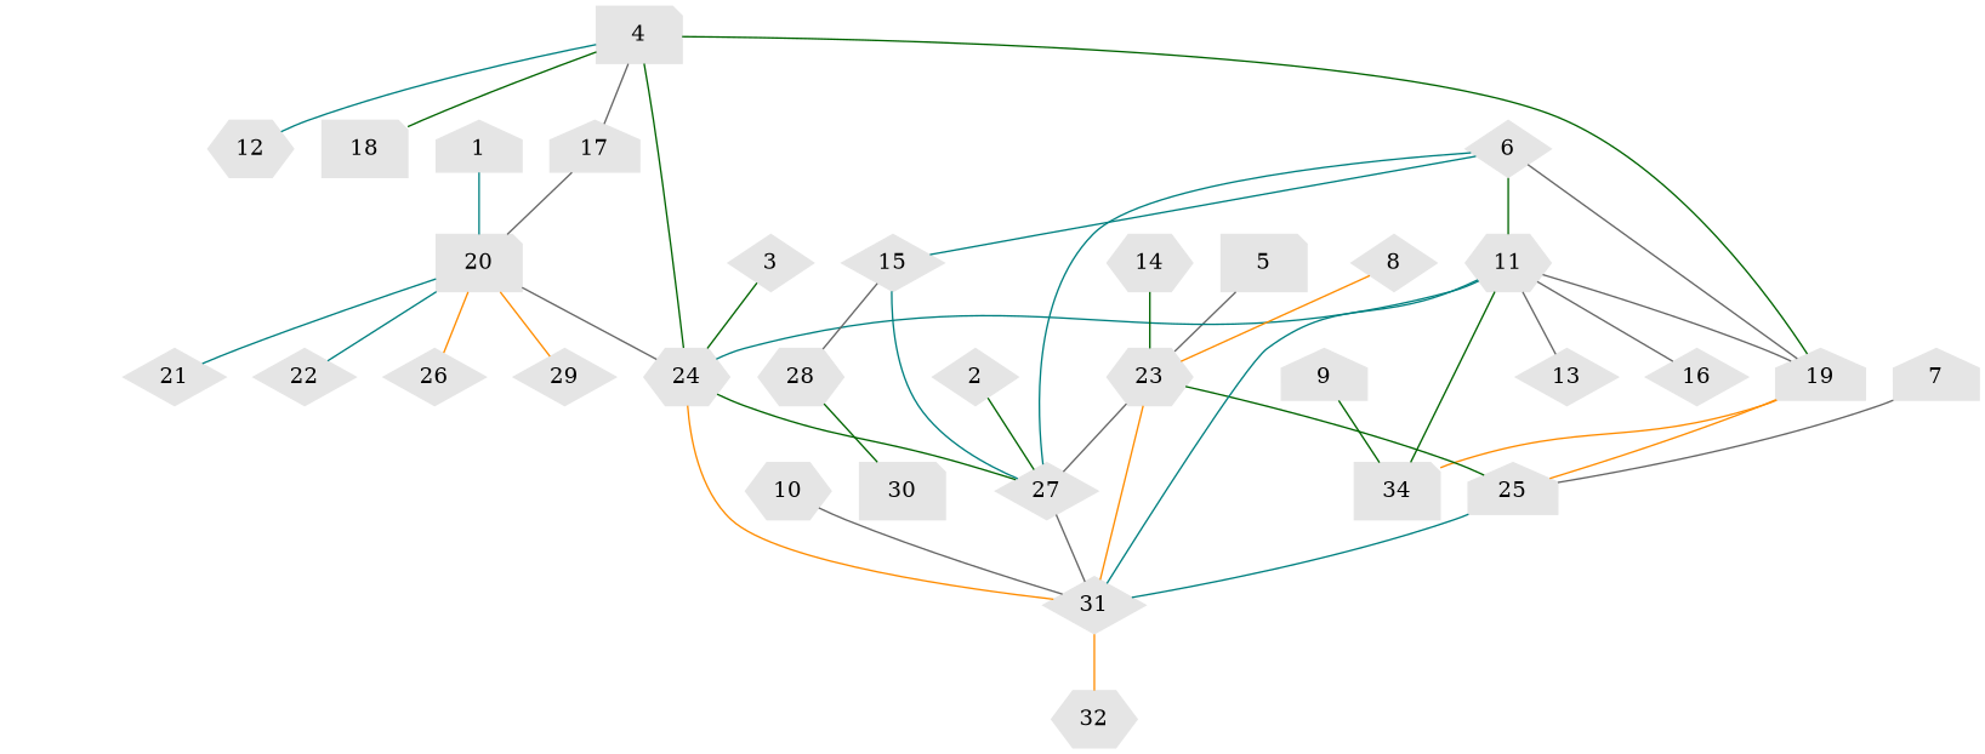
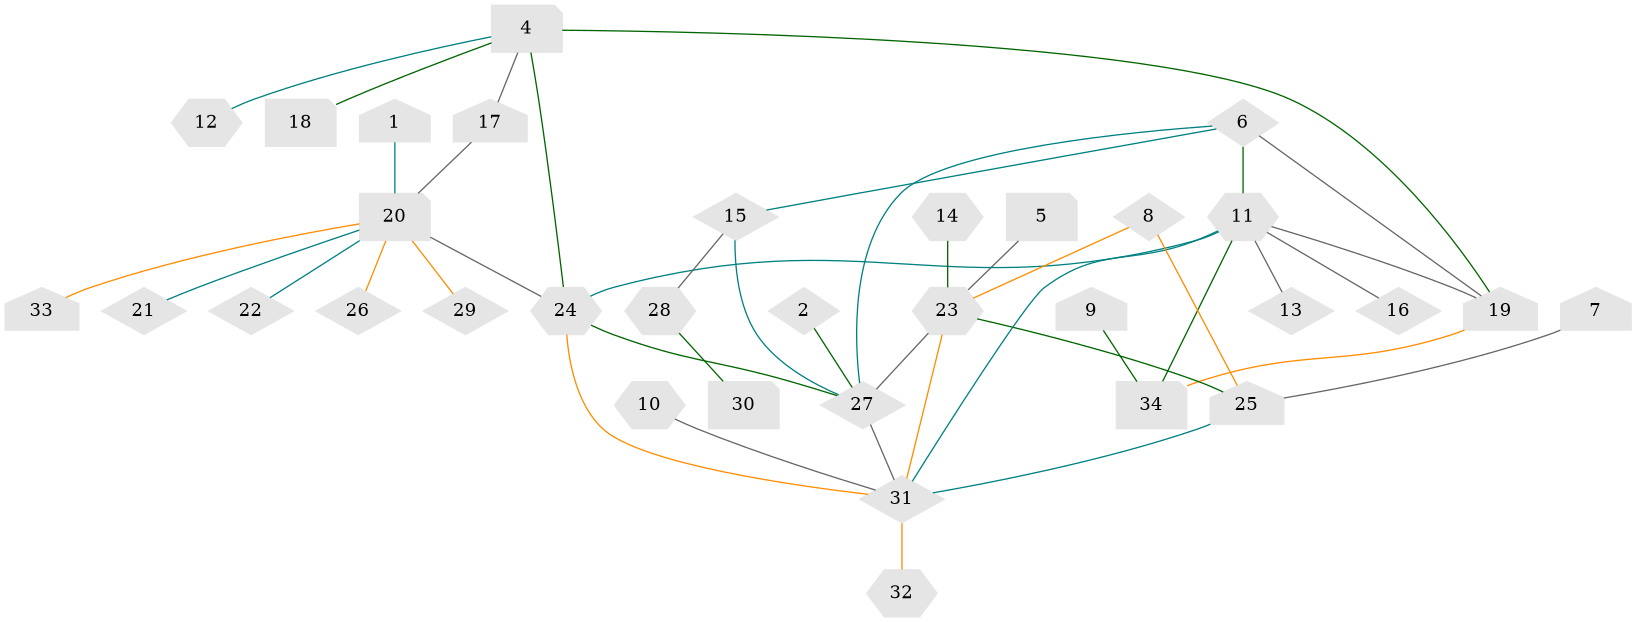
  graph {
    node [color=gray90 shape=diamond style=filled]
    edge [color=gray40 weight=1.0]
    1 [shape=house]
    20 [shape=note]
    24 [shape=hexagon]
    21
    22
    26
    29
+   33 [shape=house]
    2
    27
    31
-   3
    4 [shape=note]
    12 [shape=hexagon]
    17 [shape=house]
    18 [shape=note]
    19 [shape=house]
    25 [shape=house]
    34 [shape=note]
    5 [shape=note]
    23 [shape=hexagon]
    6
    11 [shape=hexagon]
    15
    13
    16
    28 [shape=hexagon]
    7 [shape=house]
    8
    9 [shape=house]
    10 [shape=hexagon]
    32 [shape=hexagon]
    14 [shape=hexagon]
    30 [shape=note]
    1 -- 20 [color=teal]
    20 -- 24 [weight=2.0]
    20 -- 21 [color=teal]
    20 -- 22 [color=teal]
    20 -- 26 [color=darkorange]
    20 -- 29 [color=darkorange]
+   20 -- 33 [color=darkorange]
    24 -- 27 [color=darkgreen]
    24 -- 31 [color=darkorange]
    2 -- 27 [color=darkgreen]
    27 -- 31
    31 -- 32 [color=darkorange]
-   3 -- 24 [color=darkgreen]
    4 -- 24 [color=darkgreen]
    4 -- 12 [color=teal]
    4 -- 17
    4 -- 18 [color=darkgreen]
    4 -- 19 [color=darkgreen weight=2.0]
    17 -- 20
-   19 -- 25 [color=darkorange weight=2.0]
+   8 -- 25 [color=darkorange weight=2.0]
    19 -- 34 [color=darkorange]
    25 -- 31 [color=teal]
    5 -- 23
    23 -- 27
    23 -- 31 [color=darkorange]
    23 -- 25 [color=darkgreen]
    6 -- 27 [color=teal]
    6 -- 19
    6 -- 11 [color=darkgreen weight=2.0]
    6 -- 15 [color=teal]
    11 -- 24 [color=teal]
    11 -- 31 [color=teal]
    11 -- 19
    11 -- 34 [color=darkgreen]
    11 -- 13
    11 -- 16
    15 -- 27 [color=teal]
    15 -- 28
    28 -- 30 [color=darkgreen]
    7 -- 25
    8 -- 23 [color=darkorange]
    9 -- 34 [color=darkgreen]
    10 -- 31
    14 -- 23 [color=darkgreen]
  }
